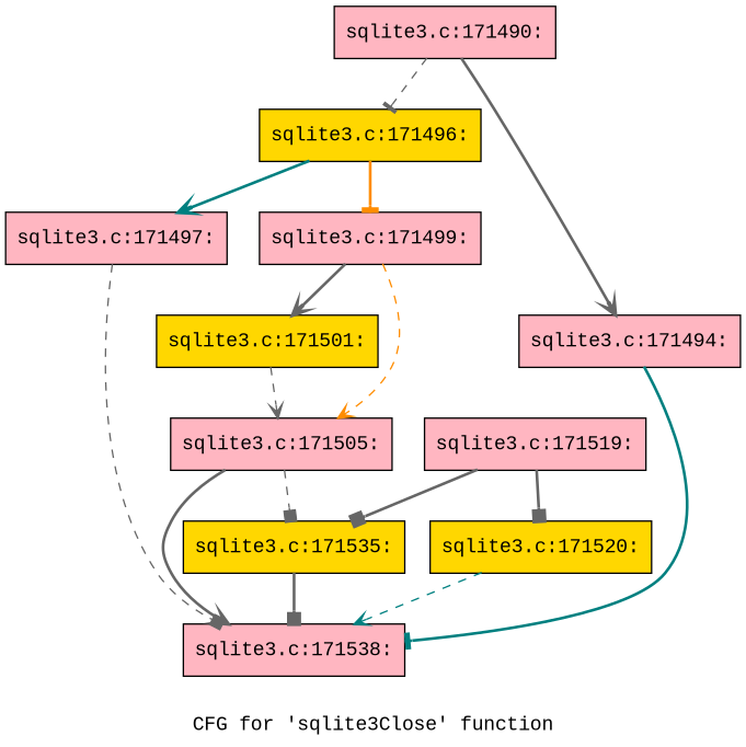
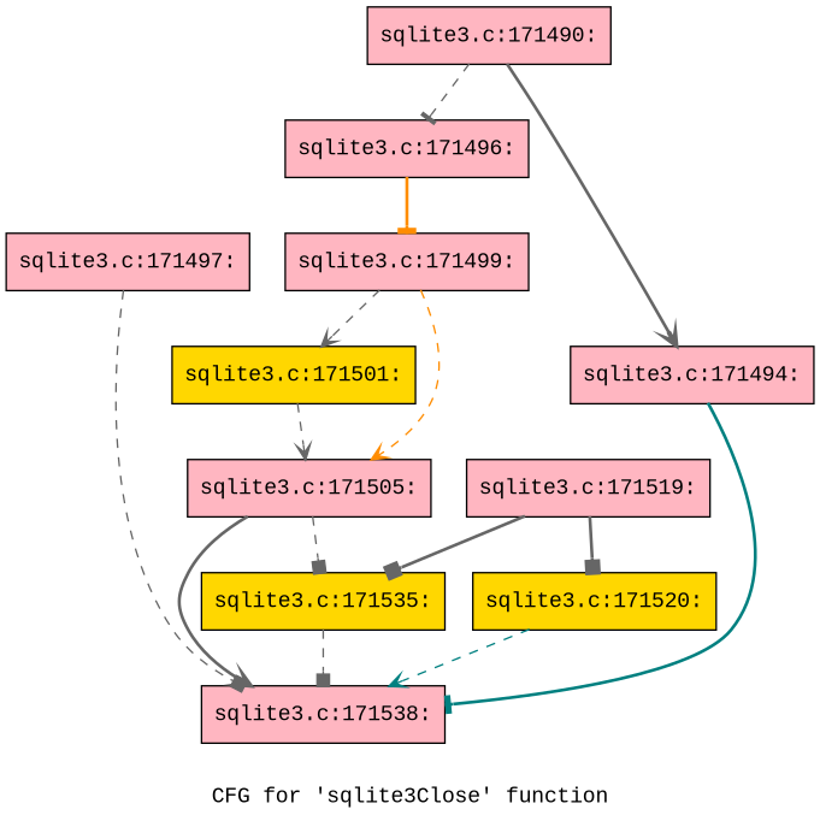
  digraph {
    fontname="Liberation Mono"
    label="CFG for 'sqlite3Close' function"
    node [fillcolor=lightpink fontname="Liberation Mono" shape=record style=filled]
    edge [arrowhead=vee color=gray40 fontname="Liberation Mono" style=dashed]
    n1 [label="{sqlite3.c:171490:}"]
-   n2 [fillcolor=gold label="{sqlite3.c:171496:}"]
+   n2 [label="{sqlite3.c:171496:}"]
    n3 [label="{sqlite3.c:171494:}"]
    n4 [label="{sqlite3.c:171499:}"]
    n5 [label="{sqlite3.c:171497:}"]
    n6 [label="{sqlite3.c:171538:}"]
    n7 [fillcolor=gold label="{sqlite3.c:171501:}"]
    n8 [label="{sqlite3.c:171505:}"]
    n9 [fillcolor=gold label="{sqlite3.c:171535:}"]
    n10 [label="{sqlite3.c:171519:}"]
    n11 [fillcolor=gold label="{sqlite3.c:171520:}"]
    n1 -> n2 [arrowhead=tee]
    n1 -> n3 [style=bold]
    n2 -> n4 [arrowhead=tee color=darkorange style=bold]
-   n2 -> n5 [color=teal style=bold]
    n3 -> n6 [arrowhead=tee color=teal style=bold]
-   n4 -> n7 [style=bold]
+   n4 -> n7
    n4 -> n8 [color=darkorange]
    n5 -> n6 [arrowhead=box]
    n7 -> n8
    n8 -> n6 [style=bold]
    n8 -> n9 [arrowhead=box]
-   n9 -> n6 [arrowhead=box style=bold]
+   n9 -> n6 [arrowhead=box]
    n10 -> n9 [arrowhead=box style=bold]
    n10 -> n11 [arrowhead=box style=bold]
    n11 -> n6 [color=teal]
  }
